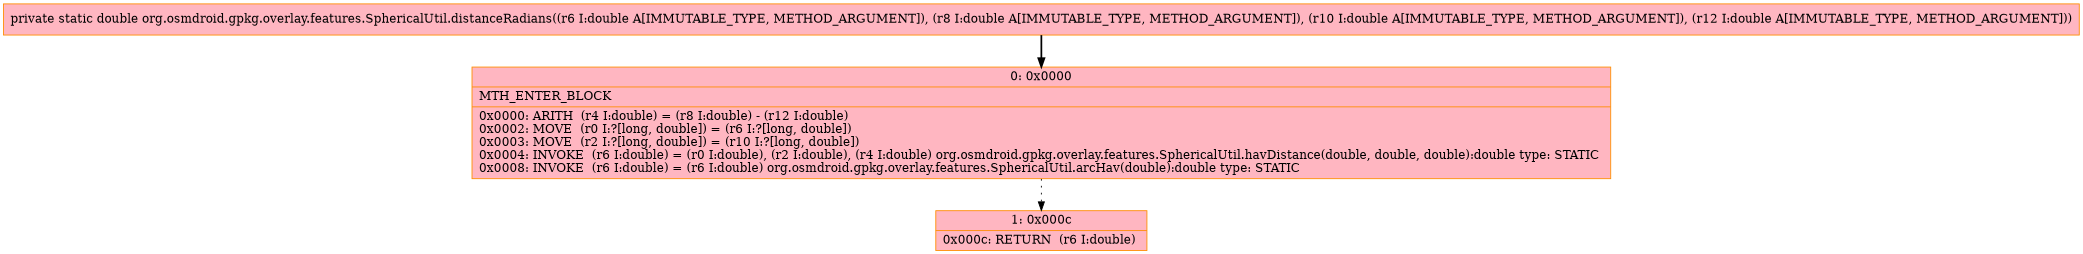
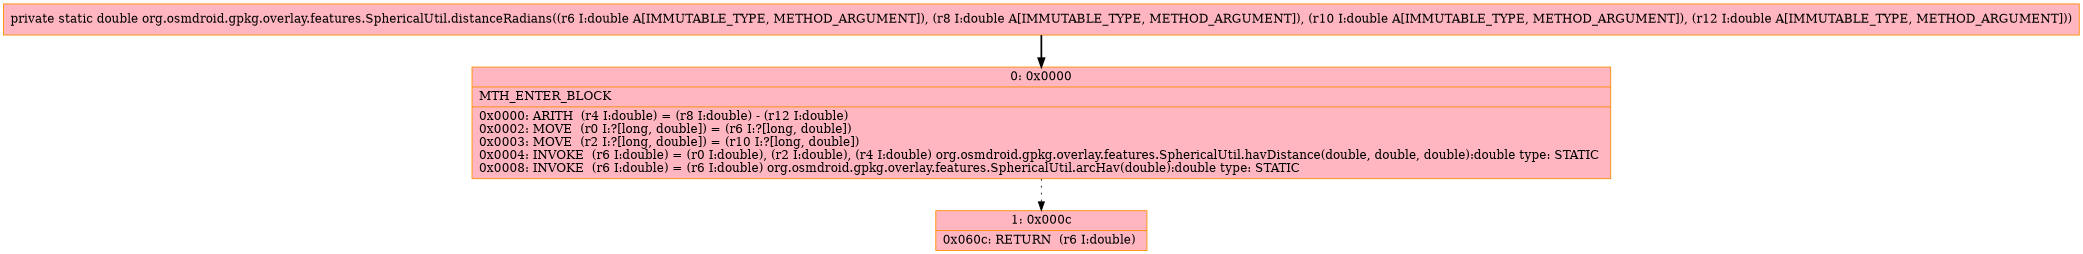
  digraph {
    node [shape=record style=filled fillcolor=lightpink color=darkorange]
    n1 [label="{0\:\ 0x0000|MTH_ENTER_BLOCK\l|0x0000: ARITH  (r4 I:double) = (r8 I:double) \- (r12 I:double) \l0x0002: MOVE  (r0 I:?[long, double]) = (r6 I:?[long, double]) \l0x0003: MOVE  (r2 I:?[long, double]) = (r10 I:?[long, double]) \l0x0004: INVOKE  (r6 I:double) = (r0 I:double), (r2 I:double), (r4 I:double) org.osmdroid.gpkg.overlay.features.SphericalUtil.havDistance(double, double, double):double type: STATIC \l0x0008: INVOKE  (r6 I:double) = (r6 I:double) org.osmdroid.gpkg.overlay.features.SphericalUtil.arcHav(double):double type: STATIC \l}"]
-   n2 [label="{1\:\ 0x000c|0x000c: RETURN  (r6 I:double) \l}"]
+   n2 [label="{1\:\ 0x000c|0x060c: RETURN  (r6 I:double) \l}"]
    n3 [label="{private static double org.osmdroid.gpkg.overlay.features.SphericalUtil.distanceRadians((r6 I:double A[IMMUTABLE_TYPE, METHOD_ARGUMENT]), (r8 I:double A[IMMUTABLE_TYPE, METHOD_ARGUMENT]), (r10 I:double A[IMMUTABLE_TYPE, METHOD_ARGUMENT]), (r12 I:double A[IMMUTABLE_TYPE, METHOD_ARGUMENT])) }"]
    n1 -> n2 [style=dotted]
    n3 -> n1 [style=bold]
  }
